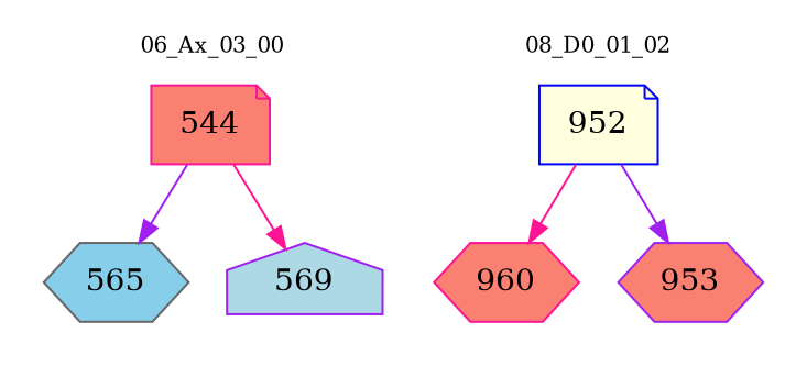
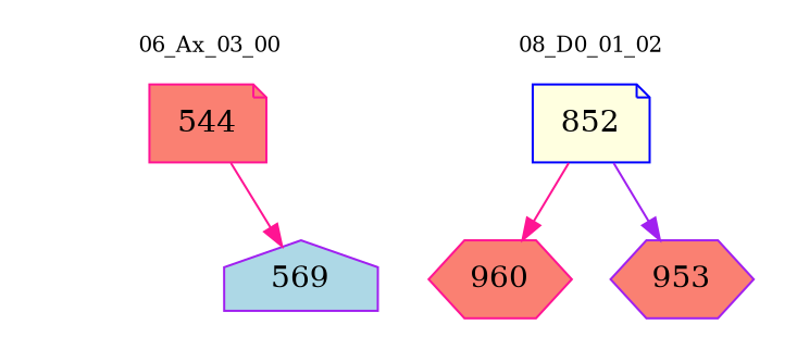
  digraph {
    node [color=deeppink fillcolor=salmon shape=hexagon style=filled]
    edge [color=purple]
    n1 [label=544 shape=note]
-   n2 [color=gray40 fillcolor=skyblue label=565]
    n3 [color=purple fillcolor=lightblue label=569 shape=house]
-   n4 [color=blue fillcolor=lightyellow label=952 shape=note]
+   n4 [color=blue fillcolor=lightyellow label=852 shape=note]
    n5 [label=960]
    n6 [color=purple label=953]
    subgraph cluster_1 {
      color=white
      fontsize=10
      label="06_Ax_03_00"
      n1
-     n2
      n3
    }
    subgraph cluster_2 {
      color=white
      fontsize=10
      label="08_D0_01_02"
      n4
      n5
      n6
    }
-   n1 -> n2
    n1 -> n3 [color=deeppink]
    n4 -> n5 [color=deeppink]
    n4 -> n6
  }
